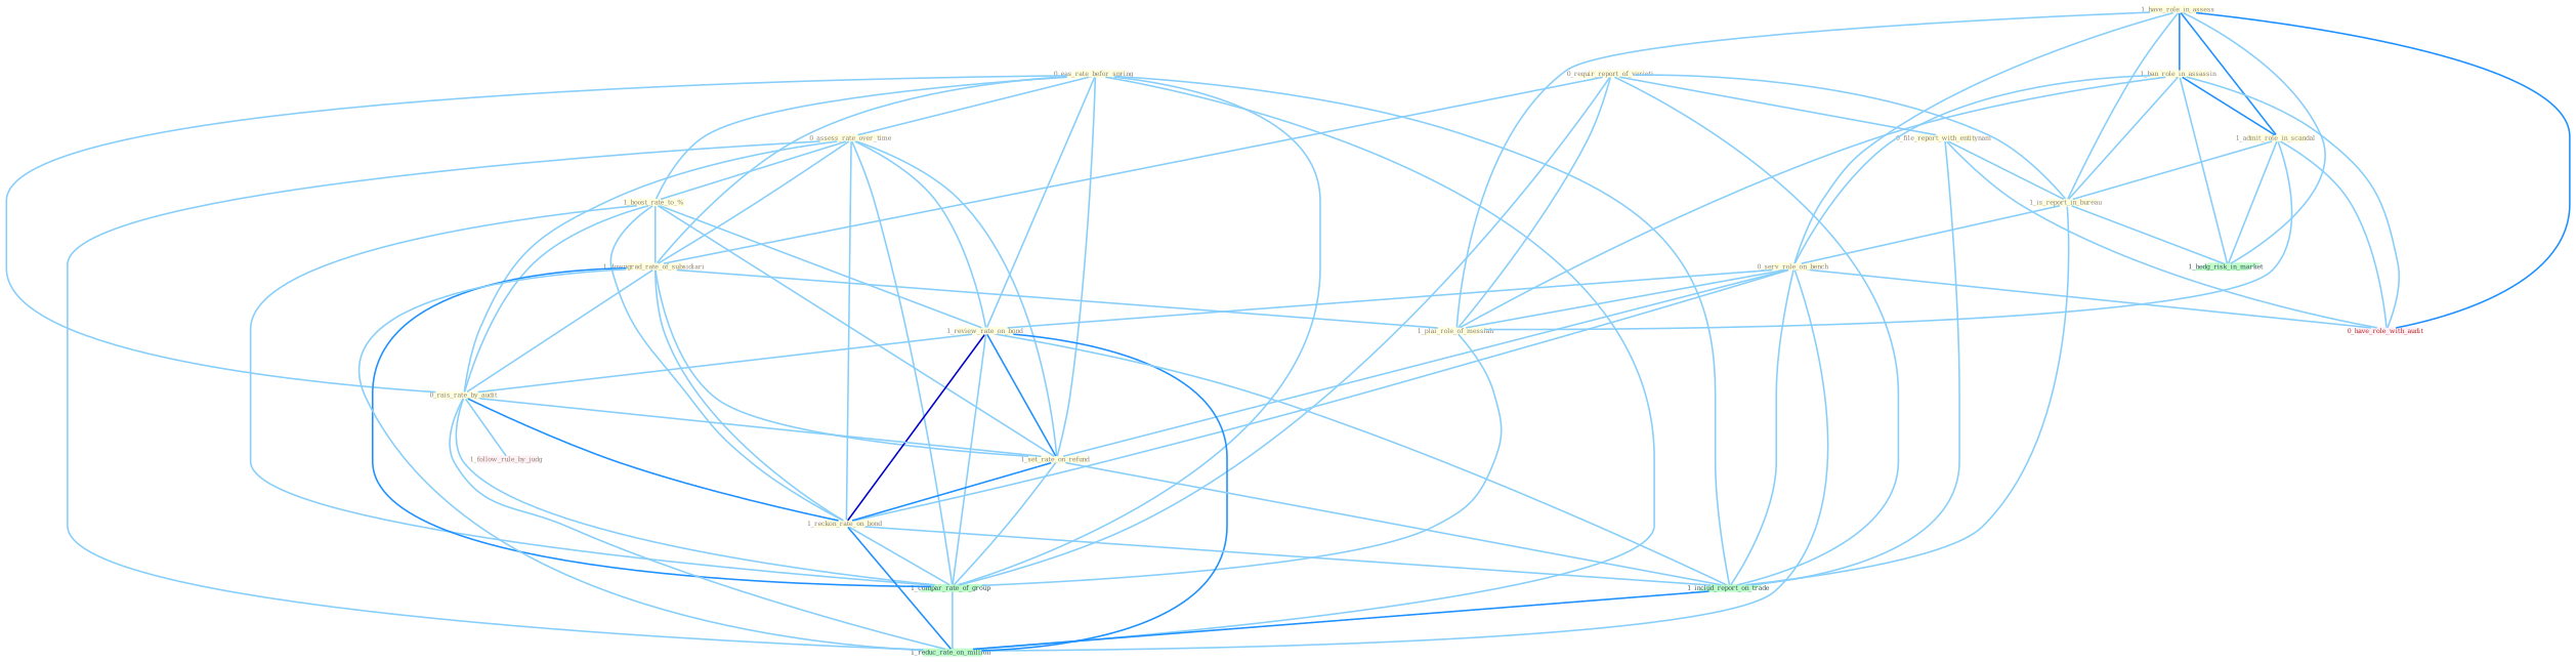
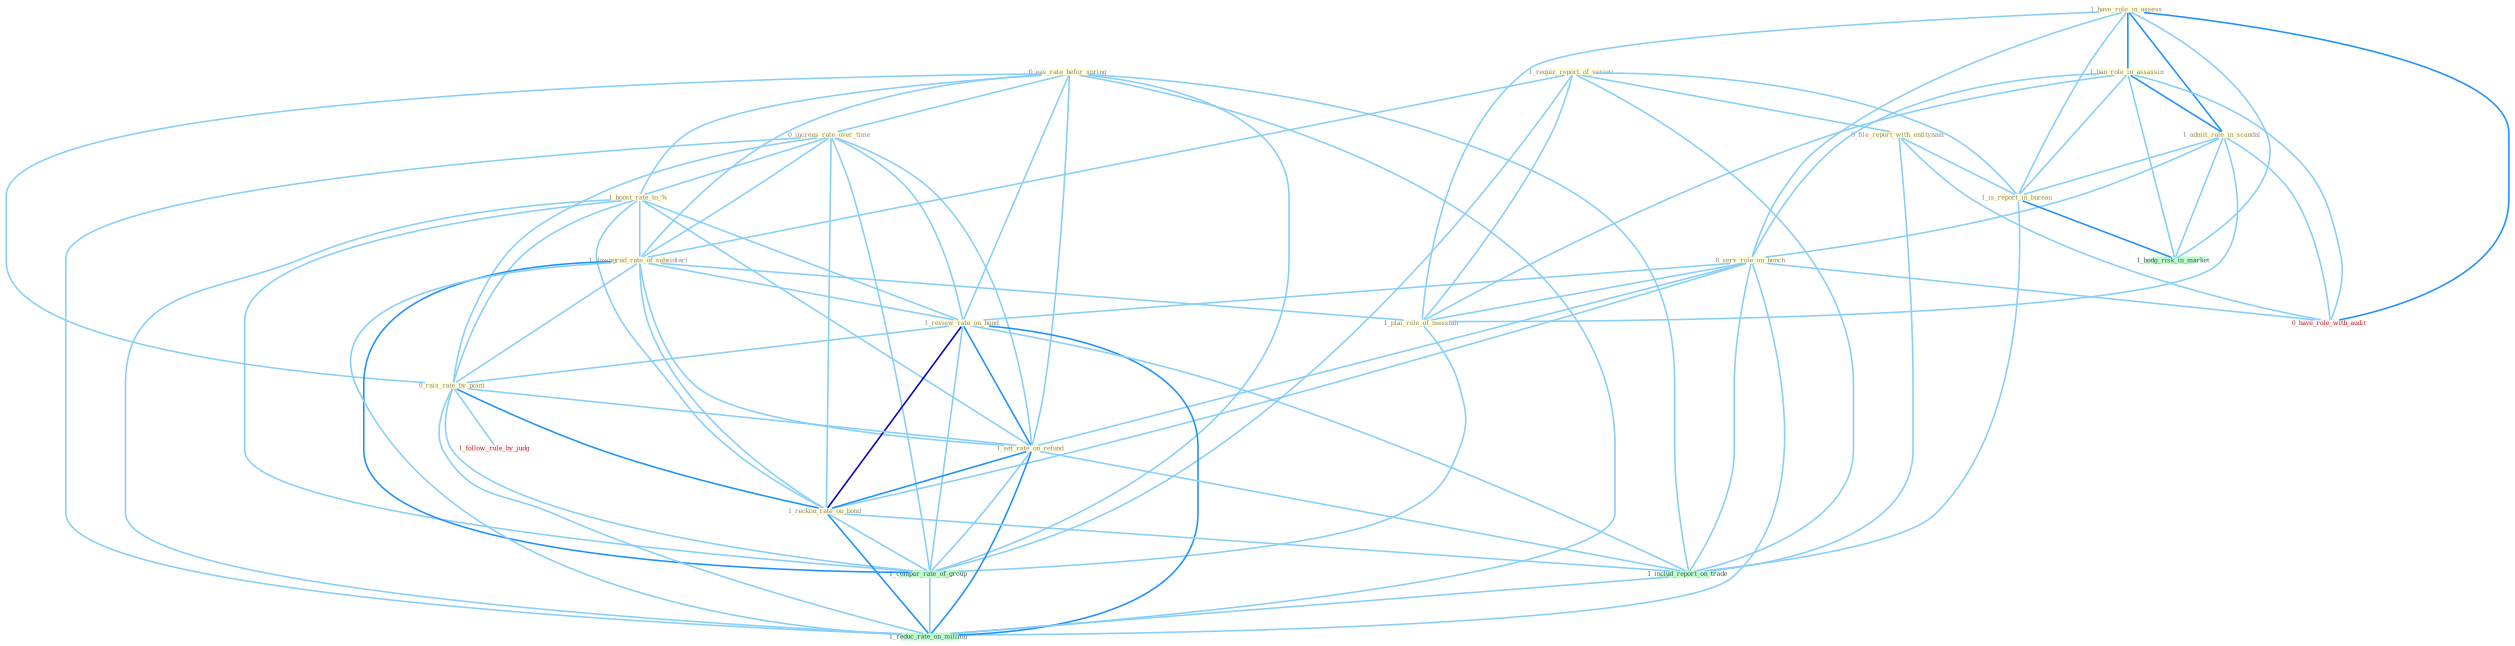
  graph {
    node [color="#ffffe0" fixedsize=true fontcolor="#8b7d6b" fontsize=4 shape=box style=filled]
    edge [color="#87cefa" w=1]
    "0_eas_rate_befor_spring " [height=.06 shape=parallelogram width=.5]
    "1_have_role_in_assess " [height=.06 width=.5]
-   "0_increas_rate_over_time " [height=.06 shape=parallelogram width=.5 label="0_assess_rate_over_time"]
-   "1_requir_report_of_varieti " [height=.06 shape=parallelogram width=.5 label="0_requir_report_of_varieti"]
+   "0_increas_rate_over_time " [height=.06 shape=parallelogram width=.5]
+   "1_requir_report_of_varieti " [height=.06 shape=parallelogram width=.5]
    "1_boost_rate_to_% " [height=.06 width=.5]
    "0_file_report_with_entitynam " [height=.06 width=.5]
    "1_downgrad_rate_of_subsidiari " [height=.06 width=.5]
    "1_ban_role_in_assassin " [height=.06 width=.5]
    "1_admit_role_in_scandal " [height=.06 width=.5]
    "0_serv_role_on_bench " [height=.06 shape=parallelogram width=.5]
    "1_plai_role_of_messiah " [height=.06 shape=parallelogram width=.5]
    "1_review_rate_on_bond " [height=.06 width=.5]
-   "0_rais_rate_by_point " [height=.06 width=.5 label="0_rais_rate_by_audit"]
+   "0_rais_rate_by_point " [height=.06 width=.5]
    "1_set_rate_on_refund " [height=.06 width=.5]
    "1_is_report_in_bureau " [height=.06 shape=parallelogram width=.5]
    "1_reckon_rate_on_bond " [height=.06 shape=parallelogram width=.5]
-   "1_follow_rule_by_judg " [color="#fff0f5" height=.06 width=.5]
+   "1_follow_rule_by_judg " [color="#fff0f5" fontcolor="#b22222" height=.06 width=.5]
    "0_have_role_with_audit " [color="#fff0f5" fontcolor="#b22222" height=.06 width=.5]
    "1_compar_rate_of_group " [color="#BDFCC9" fontcolor="#2f4f4f" height=.06 shape=parallelogram width=.5]
    "1_reduc_rate_on_million " [color="#BDFCC9" fontcolor="#2f4f4f" height=.06 width=.5]
    "1_includ_report_on_trade " [color="#BDFCC9" fontcolor="#2f4f4f" height=.06 shape=parallelogram width=.5]
    "1_hedg_risk_in_market " [color="#BDFCC9" fontcolor="#2f4f4f" height=.06 shape=parallelogram width=.5]
    subgraph sub_1 {
      "0_eas_rate_befor_spring "
      "1_have_role_in_assess "
      "0_increas_rate_over_time "
      "1_requir_report_of_varieti "
      "1_boost_rate_to_% "
      "0_file_report_with_entitynam "
      "1_downgrad_rate_of_subsidiari "
      "1_ban_role_in_assassin "
      "1_admit_role_in_scandal "
      "0_serv_role_on_bench "
      "1_plai_role_of_messiah "
      "1_review_rate_on_bond "
      "0_rais_rate_by_point "
      "1_set_rate_on_refund "
      "1_is_report_in_bureau "
      "1_reckon_rate_on_bond "
    }
    subgraph sub_2 {
      "1_follow_rule_by_judg "
      "0_have_role_with_audit "
    }
    "0_eas_rate_befor_spring " -- "0_increas_rate_over_time "
    "0_eas_rate_befor_spring " -- "1_boost_rate_to_% "
    "0_eas_rate_befor_spring " -- "1_downgrad_rate_of_subsidiari "
    "0_eas_rate_befor_spring " -- "1_review_rate_on_bond "
    "0_eas_rate_befor_spring " -- "0_rais_rate_by_point "
    "0_eas_rate_befor_spring " -- "1_set_rate_on_refund "
    "0_eas_rate_befor_spring " -- "1_compar_rate_of_group "
    "0_eas_rate_befor_spring " -- "1_reduc_rate_on_million "
    "0_eas_rate_befor_spring " -- "1_includ_report_on_trade "
    "1_have_role_in_assess " -- "1_ban_role_in_assassin " [color="#1e90ff" w=2]
    "1_have_role_in_assess " -- "1_admit_role_in_scandal " [color="#1e90ff" w=2]
    "1_have_role_in_assess " -- "0_serv_role_on_bench "
    "1_have_role_in_assess " -- "1_plai_role_of_messiah "
    "1_have_role_in_assess " -- "1_is_report_in_bureau "
    "1_have_role_in_assess " -- "0_have_role_with_audit " [color="#1e90ff" w=2]
    "1_have_role_in_assess " -- "1_hedg_risk_in_market "
    "0_increas_rate_over_time " -- "1_boost_rate_to_% "
    "0_increas_rate_over_time " -- "1_downgrad_rate_of_subsidiari "
    "0_increas_rate_over_time " -- "1_review_rate_on_bond "
    "0_increas_rate_over_time " -- "0_rais_rate_by_point "
    "0_increas_rate_over_time " -- "1_set_rate_on_refund "
    "0_increas_rate_over_time " -- "1_reckon_rate_on_bond "
    "0_increas_rate_over_time " -- "1_compar_rate_of_group "
    "0_increas_rate_over_time " -- "1_reduc_rate_on_million "
    "1_requir_report_of_varieti " -- "0_file_report_with_entitynam "
    "1_requir_report_of_varieti " -- "1_downgrad_rate_of_subsidiari "
    "1_requir_report_of_varieti " -- "1_plai_role_of_messiah "
    "1_requir_report_of_varieti " -- "1_is_report_in_bureau "
    "1_requir_report_of_varieti " -- "1_compar_rate_of_group "
    "1_requir_report_of_varieti " -- "1_includ_report_on_trade "
    "1_boost_rate_to_% " -- "1_downgrad_rate_of_subsidiari "
    "1_boost_rate_to_% " -- "1_review_rate_on_bond "
    "1_boost_rate_to_% " -- "0_rais_rate_by_point "
    "1_boost_rate_to_% " -- "1_set_rate_on_refund "
    "1_boost_rate_to_% " -- "1_reckon_rate_on_bond "
    "1_boost_rate_to_% " -- "1_compar_rate_of_group "
+   "1_boost_rate_to_% " -- "1_reduc_rate_on_million "
    "0_file_report_with_entitynam " -- "1_is_report_in_bureau "
    "0_file_report_with_entitynam " -- "0_have_role_with_audit "
    "0_file_report_with_entitynam " -- "1_includ_report_on_trade "
    "1_downgrad_rate_of_subsidiari " -- "1_plai_role_of_messiah "
+   "1_downgrad_rate_of_subsidiari " -- "1_review_rate_on_bond "
    "1_downgrad_rate_of_subsidiari " -- "0_rais_rate_by_point "
    "1_downgrad_rate_of_subsidiari " -- "1_set_rate_on_refund "
    "1_downgrad_rate_of_subsidiari " -- "1_reckon_rate_on_bond "
    "1_downgrad_rate_of_subsidiari " -- "1_compar_rate_of_group " [color="#1e90ff" w=2]
    "1_downgrad_rate_of_subsidiari " -- "1_reduc_rate_on_million "
    "1_ban_role_in_assassin " -- "1_admit_role_in_scandal " [color="#1e90ff" w=2]
    "1_ban_role_in_assassin " -- "0_serv_role_on_bench "
    "1_ban_role_in_assassin " -- "1_plai_role_of_messiah "
    "1_ban_role_in_assassin " -- "1_is_report_in_bureau "
    "1_ban_role_in_assassin " -- "0_have_role_with_audit "
    "1_ban_role_in_assassin " -- "1_hedg_risk_in_market "
-   "1_is_report_in_bureau " -- "0_serv_role_on_bench "
+   "1_admit_role_in_scandal " -- "0_serv_role_on_bench "
    "1_admit_role_in_scandal " -- "1_plai_role_of_messiah "
    "1_admit_role_in_scandal " -- "1_is_report_in_bureau "
    "1_admit_role_in_scandal " -- "0_have_role_with_audit "
    "1_admit_role_in_scandal " -- "1_hedg_risk_in_market "
    "0_serv_role_on_bench " -- "1_plai_role_of_messiah "
    "0_serv_role_on_bench " -- "1_review_rate_on_bond "
    "0_serv_role_on_bench " -- "1_set_rate_on_refund "
    "0_serv_role_on_bench " -- "1_reckon_rate_on_bond "
    "0_serv_role_on_bench " -- "0_have_role_with_audit "
    "0_serv_role_on_bench " -- "1_reduc_rate_on_million "
    "0_serv_role_on_bench " -- "1_includ_report_on_trade "
    "1_plai_role_of_messiah " -- "1_compar_rate_of_group "
    "1_review_rate_on_bond " -- "0_rais_rate_by_point "
    "1_review_rate_on_bond " -- "1_set_rate_on_refund " [color="#1e90ff" w=2]
    "1_review_rate_on_bond " -- "1_reckon_rate_on_bond " [color="#0000cd" w=3]
    "1_review_rate_on_bond " -- "1_compar_rate_of_group "
    "1_review_rate_on_bond " -- "1_reduc_rate_on_million " [color="#1e90ff" w=2]
    "1_review_rate_on_bond " -- "1_includ_report_on_trade "
    "0_rais_rate_by_point " -- "1_set_rate_on_refund "
    "0_rais_rate_by_point " -- "1_reckon_rate_on_bond " [color="#1e90ff"]
    "0_rais_rate_by_point " -- "1_follow_rule_by_judg "
    "0_rais_rate_by_point " -- "1_compar_rate_of_group "
    "0_rais_rate_by_point " -- "1_reduc_rate_on_million "
    "1_set_rate_on_refund " -- "1_reckon_rate_on_bond " [color="#1e90ff" w=2]
    "1_set_rate_on_refund " -- "1_compar_rate_of_group "
+   "1_set_rate_on_refund " -- "1_reduc_rate_on_million " [color="#1e90ff" w=2]
    "1_set_rate_on_refund " -- "1_includ_report_on_trade "
    "1_is_report_in_bureau " -- "1_includ_report_on_trade "
-   "1_is_report_in_bureau " -- "1_hedg_risk_in_market "
+   "1_is_report_in_bureau " -- "1_hedg_risk_in_market " [color="#1e90ff"]
    "1_reckon_rate_on_bond " -- "1_compar_rate_of_group "
    "1_reckon_rate_on_bond " -- "1_reduc_rate_on_million " [color="#1e90ff" w=2]
    "1_reckon_rate_on_bond " -- "1_includ_report_on_trade "
    "1_compar_rate_of_group " -- "1_reduc_rate_on_million "
-   "1_includ_report_on_trade " -- "1_reduc_rate_on_million " [color="#1e90ff"]
+   "1_includ_report_on_trade " -- "1_reduc_rate_on_million "
  }
